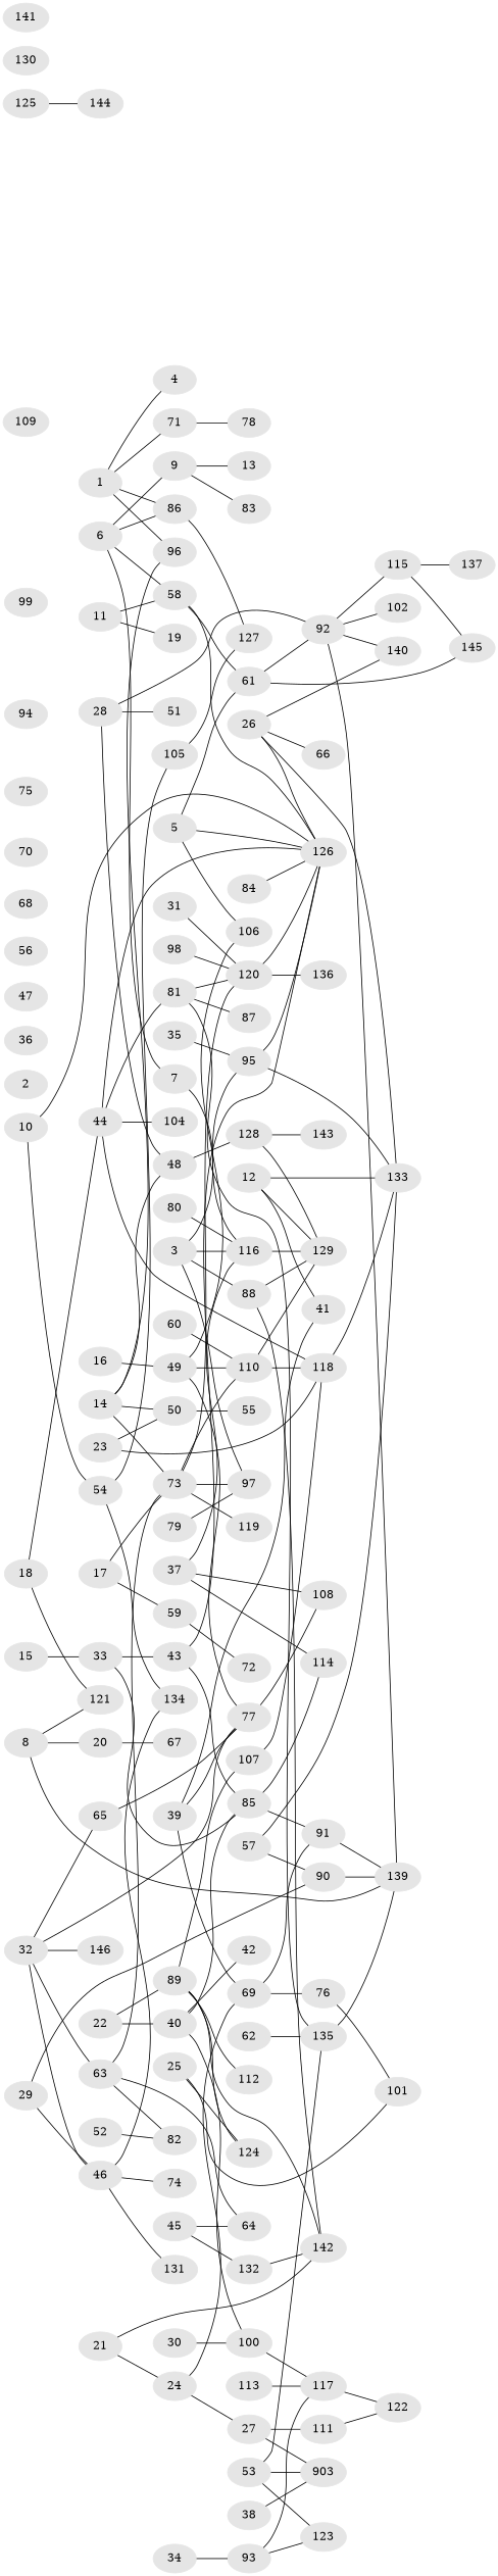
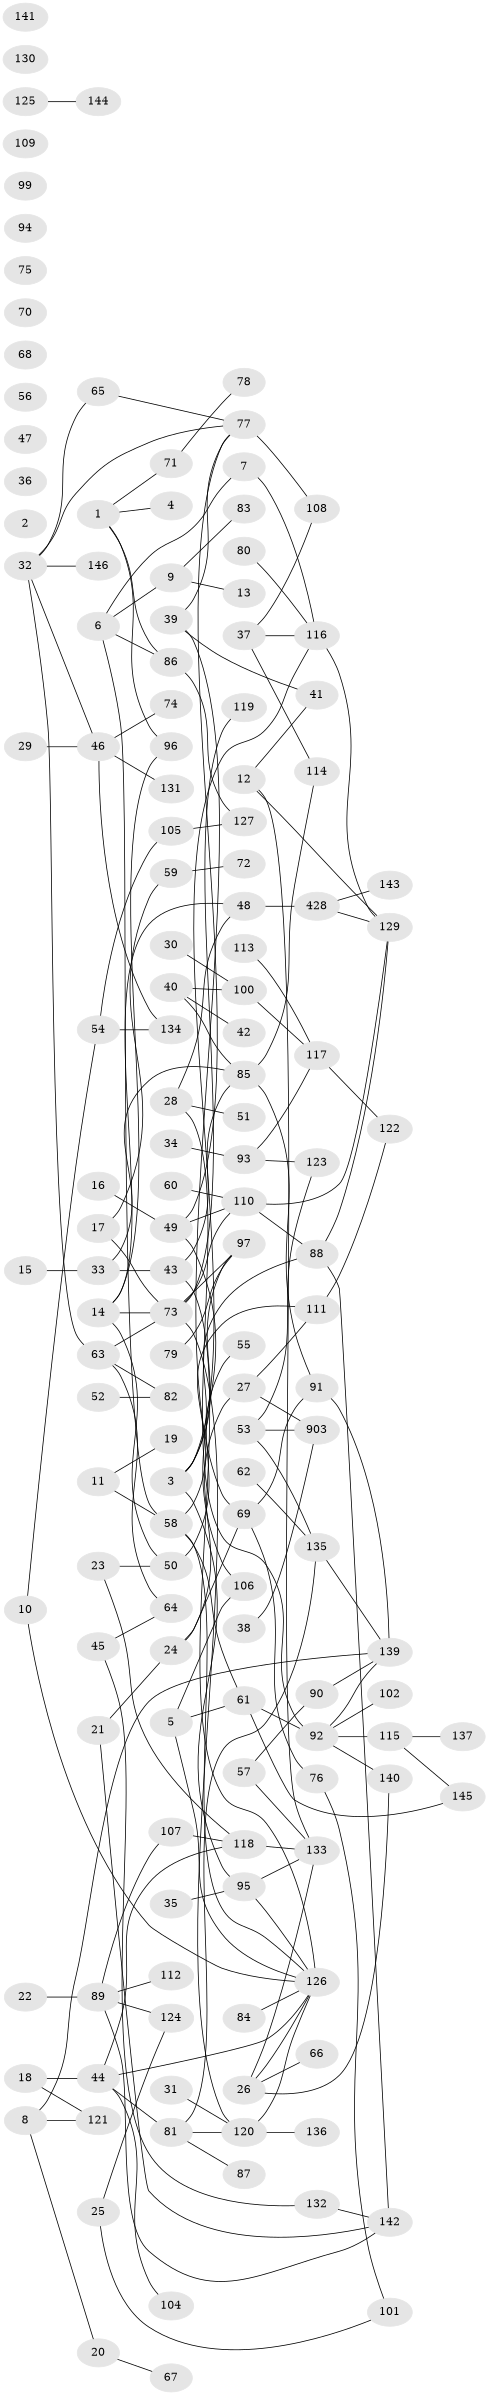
  graph {
    rankdir=LR
    node [color=gray90 style=filled]
    1
    4
    71
    86
    96
    78
    127
    2
    3
    88
    95
    97
    116
    129
    142
    126
    133
    5
    61
    106
    92
    145
    6
    7
    9
    58
    13
    83
    111
    8
    20
    121
    139
    67
    10
    54
    134
    105
    11
    19
    12
    41
    14
    48
    50
    73
-   128
+   128 [label=428]
    55
    120
    110
    119
    15
    33
    43
    85
    16
    49
    77
    17
    59
    72
    18
    44
    118
    81
    104
    21
    24
    27
    69
    22
    40
    89
    100
    42
    124
    107
    112
    23
    n80 [label=903]
    76
    91
    25
    101
    26
    66
    140
    122
    28
    51
    102
    115
    29
    46
    90
    74
    131
    30
    117
    31
    136
    32
    63
    65
    146
    64
    82
    108
    114
    34
    93
    123
    35
    36
    37
    38
    39
    135
    87
    45
    132
    47
    143
    52
    53
    56
    57
    60
    62
    68
    70
    75
    79
    80
    84
    137
    94
-   98
    99
    109
    113
    125
    144
    130
    141
    1 -- 4
    1 -- 71
    1 -- 86
    1 -- 96
    71 -- 78
    86 -- 127
    3 -- 88
    3 -- 95
    3 -- 97
    3 -- 116
    88 -- 129
    88 -- 142
    95 -- 126
    95 -- 133
    116 -- 129
    5 -- 126
    5 -- 61
    5 -- 106
    61 -- 92
    61 -- 145
    92 -- 139
    92 -- 140
    92 -- 102
    92 -- 115
    6 -- 86
    6 -- 7
    6 -- 9
    6 -- 58
    7 -- 116
    9 -- 13
    9 -- 83
    58 -- 126
    58 -- 61
+   58 -- 111
    111 -- 122
    8 -- 20
    8 -- 121
    8 -- 139
    20 -- 67
    10 -- 126
    10 -- 54
    54 -- 134
    54 -- 105
    105 -- 127
    11 -- 58
    11 -- 19
    12 -- 129
    12 -- 133
    12 -- 41
    14 -- 96
    14 -- 48
    14 -- 50
    14 -- 73
    48 -- 128
    50 -- 55
    73 -- 97
    73 -- 120
    73 -- 110
    73 -- 119
    128 -- 129
    128 -- 143
    120 -- 126
    120 -- 136
    110 -- 129
-   110 -- 118
+   110 -- 88
    15 -- 33
    33 -- 43
    33 -- 85
    43 -- 126
    43 -- 85
    85 -- 91
    85 -- 114
    16 -- 49
    49 -- 106
    49 -- 110
    49 -- 77
    77 -- 108
    17 -- 73
    17 -- 59
    59 -- 72
    18 -- 121
    18 -- 44
    44 -- 126
    44 -- 118
    44 -- 81
    44 -- 104
    118 -- 133
    81 -- 120
    81 -- 135
    81 -- 87
    21 -- 142
    21 -- 24
    24 -- 27
    24 -- 69
    27 -- 111
    27 -- n80
    69 -- 76
    69 -- 91
-   22 -- 40
    22 -- 89
    40 -- 85
    40 -- 100
    40 -- 42
    89 -- 142
    89 -- 124
    89 -- 107
    89 -- 112
    100 -- 117
    107 -- 118
    23 -- 50
    23 -- 118
    76 -- 101
    91 -- 139
    25 -- 124
    25 -- 101
    26 -- 126
    26 -- 133
    26 -- 66
    26 -- 140
    28 -- 92
    28 -- 48
    28 -- 51
    115 -- 145
    115 -- 137
    29 -- 46
-   29 -- 90
    46 -- 134
    46 -- 74
    46 -- 131
    90 -- 139
    30 -- 100
    117 -- 122
    31 -- 120
    32 -- 77
    32 -- 46
    32 -- 63
    32 -- 65
    32 -- 146
    63 -- 73
    63 -- 64
    63 -- 82
    65 -- 77
    34 -- 93
    93 -- 117
    93 -- 123
    35 -- 95
    37 -- 116
    37 -- 108
    37 -- 114
    38 -- n80
    39 -- 41
    39 -- 77
    39 -- 69
    135 -- 139
    45 -- 64
    45 -- 132
    132 -- 142
    52 -- 82
    53 -- n80
    53 -- 123
    53 -- 135
    57 -- 133
    57 -- 90
    60 -- 110
    62 -- 135
    79 -- 97
    80 -- 116
    84 -- 126
-   98 -- 120
    113 -- 117
    125 -- 144
  }
